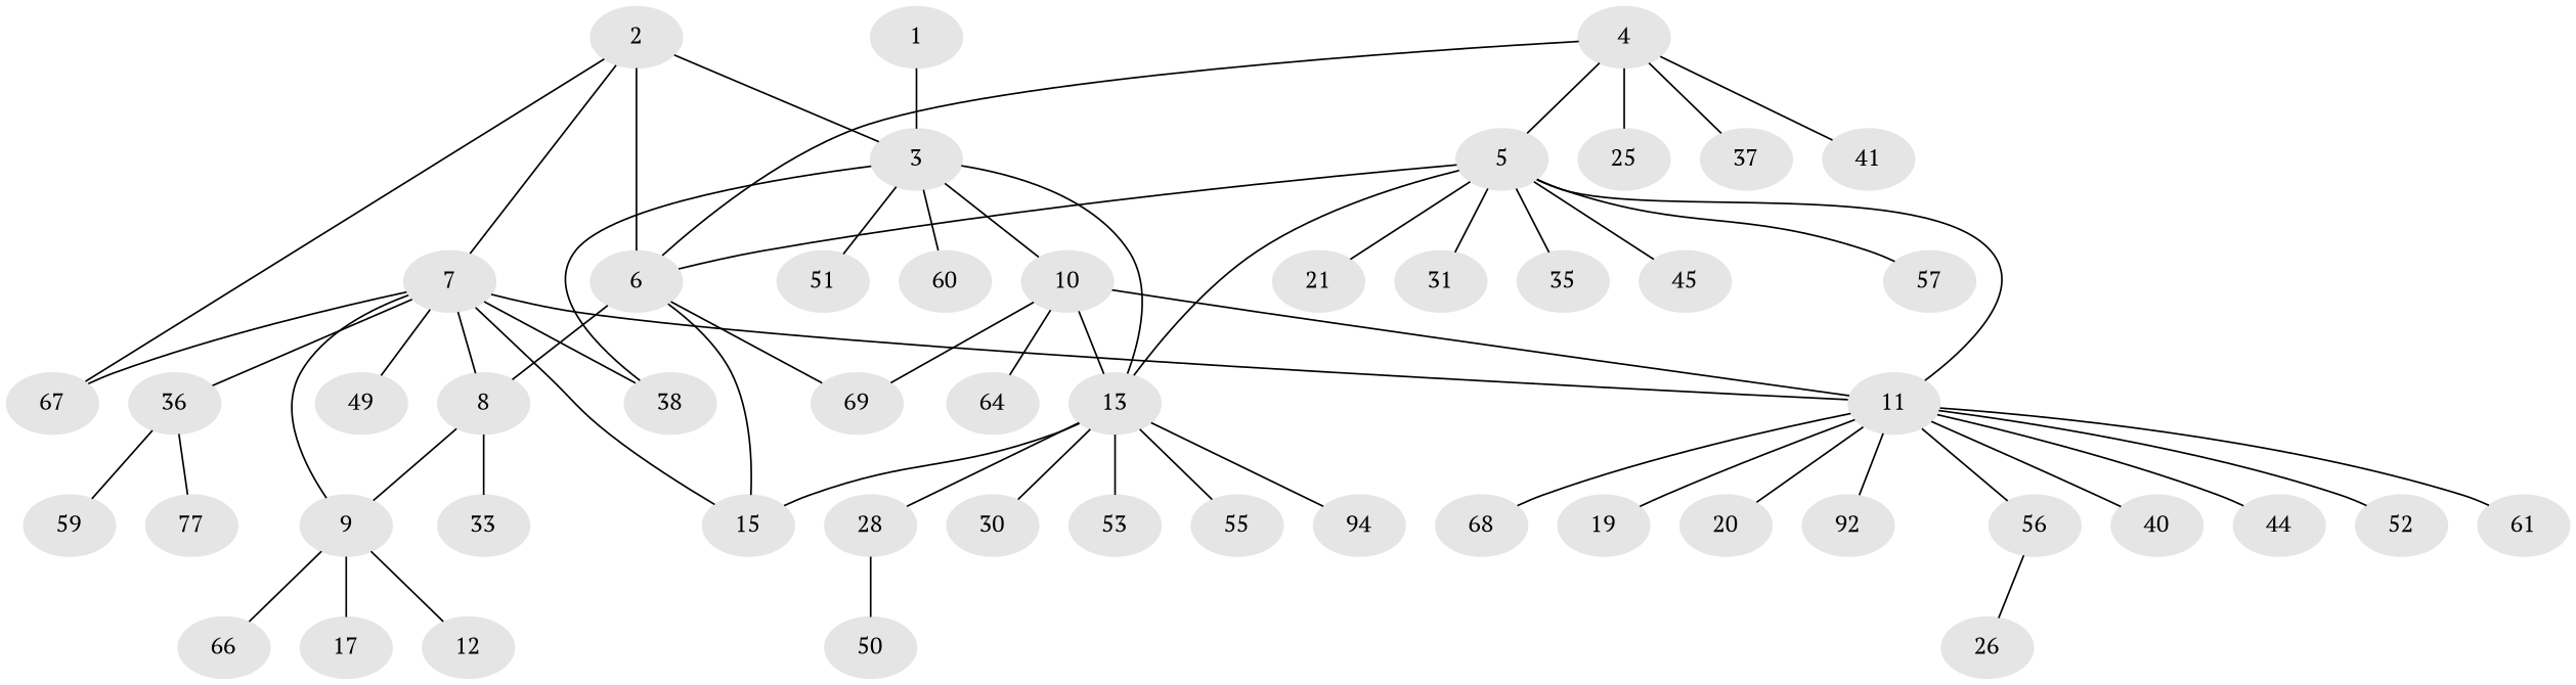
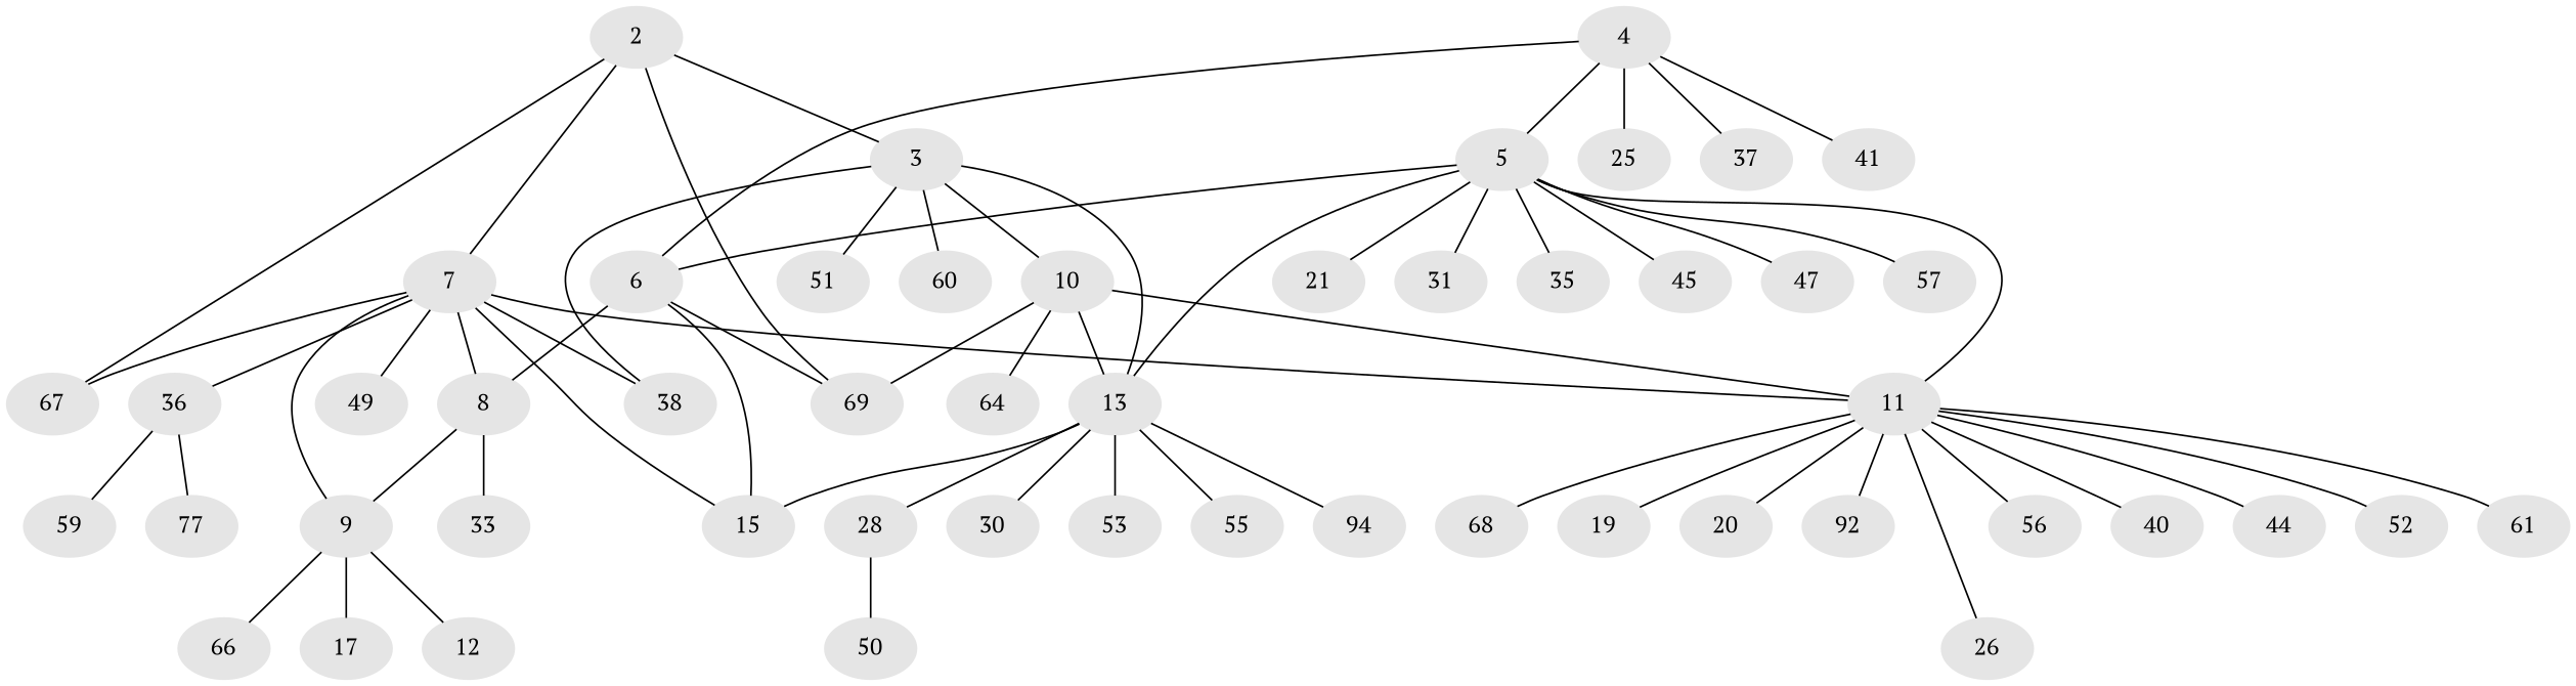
  graph {
    fontname="PT Serif"
    node [color=gray90 fontname="PT Serif" style=filled]
    edge [fontname="PT Serif"]
-   1 [super="+42"]
    3 [super="+32"]
    2 [super="+68"]
    6
    7 [super="+39"]
    67
    10 [super="+58"]
    13 [super="+14"]
    38
    51
    60
    8 [super="+54"]
    15 [super="+27"]
    69
    11 [super="+12"]
    9 [super="+16"]
    36 [super="+72"]
    49
    64
    n20 [label=94]
    28 [super="+63"]
    30
    53
    55
    4 [super="+23"]
    5 [super="+34"]
    25
    37
    41
    21
    31
    35
    45
+   47
    57
    19
    20
    n38 [label=92 super="+65"]
    26 [super="+29"]
    40
    44
    52
    56
    61 [super="+71"]
    n45 [label=68]
    33 [super="+48"]
    17
    n48 [label=12 super="+46"]
    66
    59
    n51 [label=77]
    50
-   1 -- 3
    3 -- 10
    3 -- 13
    3 -- 38
    3 -- 51
    3 -- 60
    2 -- 3
-   2 -- 6
+   2 -- 69
    2 -- 7
    2 -- 67
    6 -- 8
    6 -- 15
    6 -- 69
    7 -- 67
    7 -- 38
    7 -- 8
    7 -- 15
    7 -- 11
    7 -- 9
    7 -- 36
    7 -- 49
    10 -- 13
    10 -- 69
    10 -- 11 [weight=2]
    10 -- 64
    13 -- 15 [weight=2]
    13 -- n20
    13 -- 28
    13 -- 30
    13 -- 53
    13 -- 55
    8 -- 9
    8 -- 33
    11 -- 19
    11 -- 20
    11 -- n38
-   56 -- 26
+   11 -- 26
    11 -- 40
    11 -- 44
    11 -- 52
    11 -- 56
    11 -- 61
    11 -- n45
    9 -- 17
    9 -- n48
    9 -- 66
    36 -- 59
    36 -- n51
    28 -- 50
    4 -- 6
    4 -- 5
    4 -- 25
    4 -- 37
    4 -- 41
    5 -- 6
    5 -- 13
    5 -- 11
    5 -- 21
    5 -- 31
    5 -- 35
    5 -- 45
+   5 -- 47
    5 -- 57
  }
